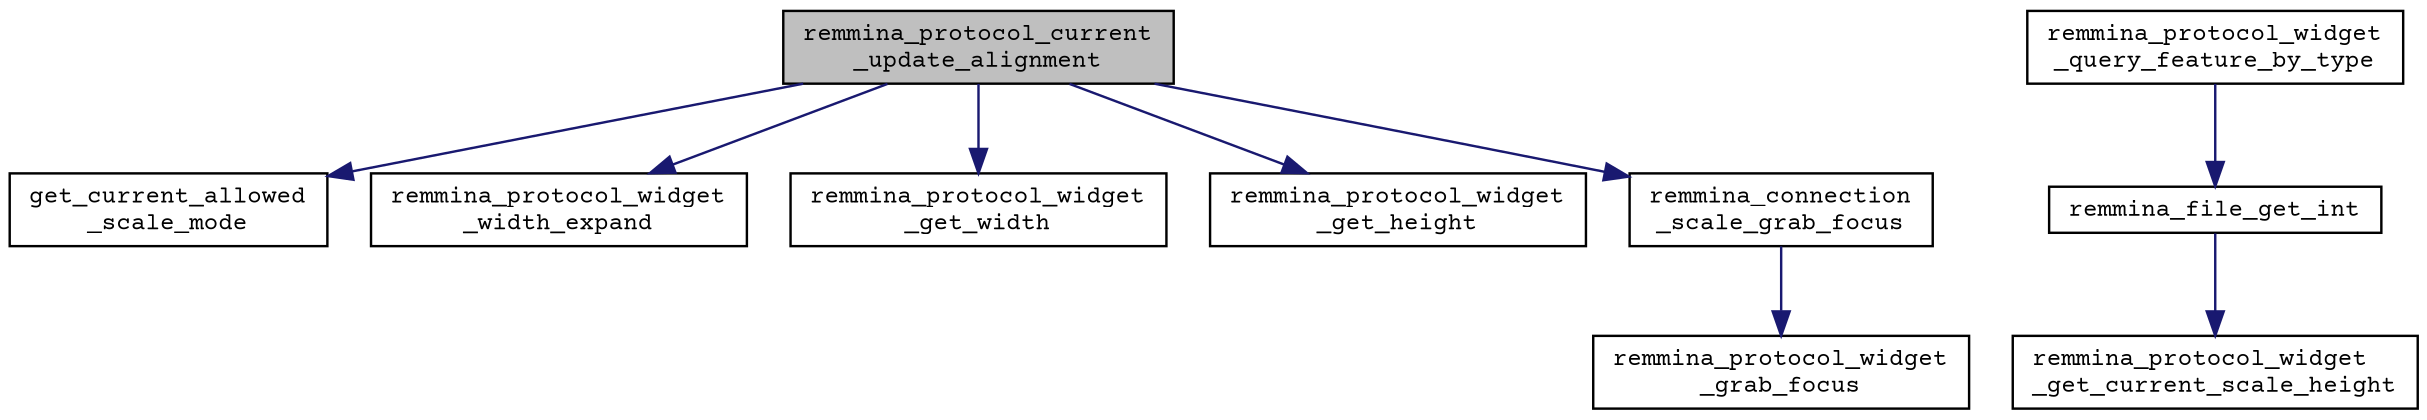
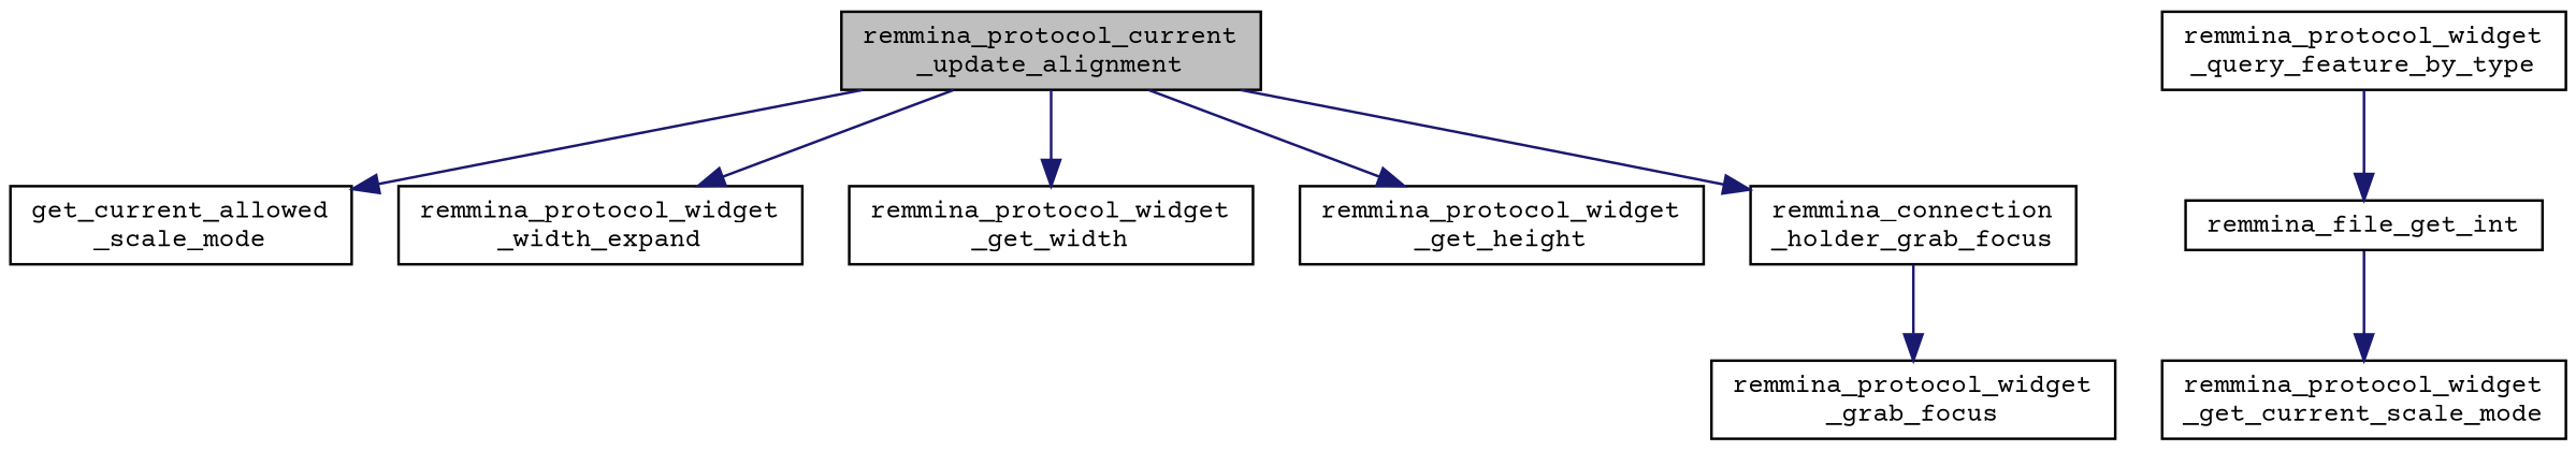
  digraph {
    fontname="Courier Prime"
    rankdir=TB
    node [color=black fillcolor=white fontname="Courier Prime" fontsize=10 shape=record style=filled]
    edge [color=midnightblue fontname="Courier Prime" fontsize=10 labelfontname=Helvetica labelfontsize=10 style=solid]
    n1 [fillcolor=grey75 fontcolor=black height=0.2 label="remmina_protocol_current\l_update_alignment" width=0.4]
    n2 [height=0.2 label="get_current_allowed\l_scale_mode" width=0.4]
    n3 [height=0.2 label="remmina_protocol_widget\l_width_expand" width=0.4]
    n4 [height=0.2 label="remmina_protocol_widget\l_get_width" width=0.4]
    n5 [height=0.2 label="remmina_protocol_widget\l_get_height" width=0.4]
-   n6 [height=0.2 label="remmina_connection\l_scale_grab_focus" width=0.4]
+   n6 [height=0.2 label="remmina_connection\l_holder_grab_focus" width=0.4]
    n7 [height=0.2 label="remmina_protocol_widget\l_grab_focus" width=0.4]
-   n8 [height=0.2 label="remmina_protocol_widget\l_get_current_scale_height" width=0.4]
+   n8 [height=0.2 label="remmina_protocol_widget\l_get_current_scale_mode" width=0.4]
    n9 [height=0.2 label="remmina_protocol_widget\l_query_feature_by_type" width=0.4]
    n10 [height=0.2 label=remmina_file_get_int width=0.4]
    n1 -> n2
    n1 -> n3
    n1 -> n4
    n1 -> n5
    n1 -> n6
    n6 -> n7
    n9 -> n10
    n10 -> n8
  }
